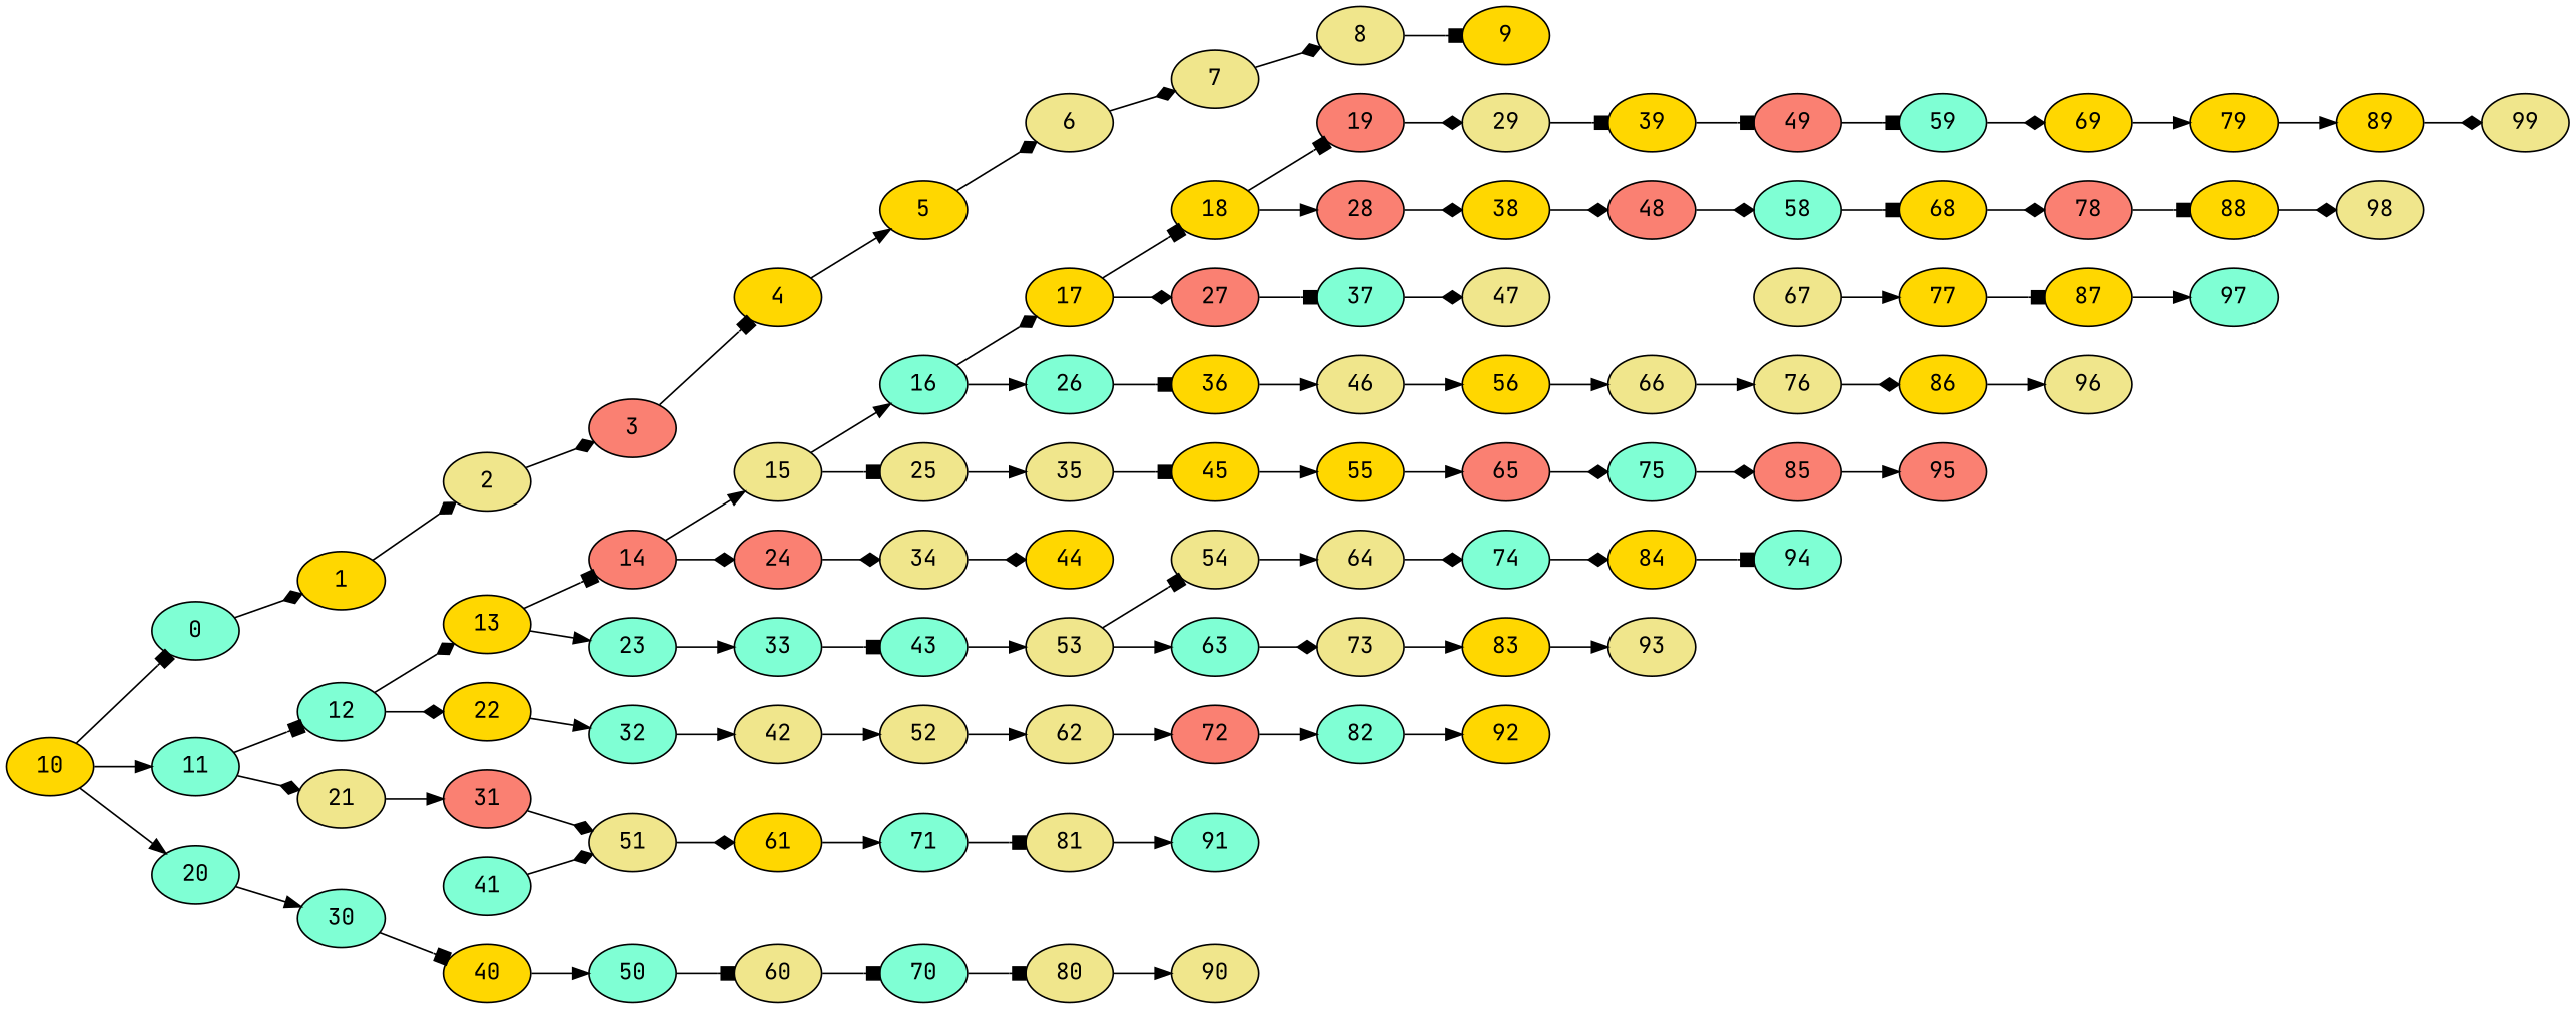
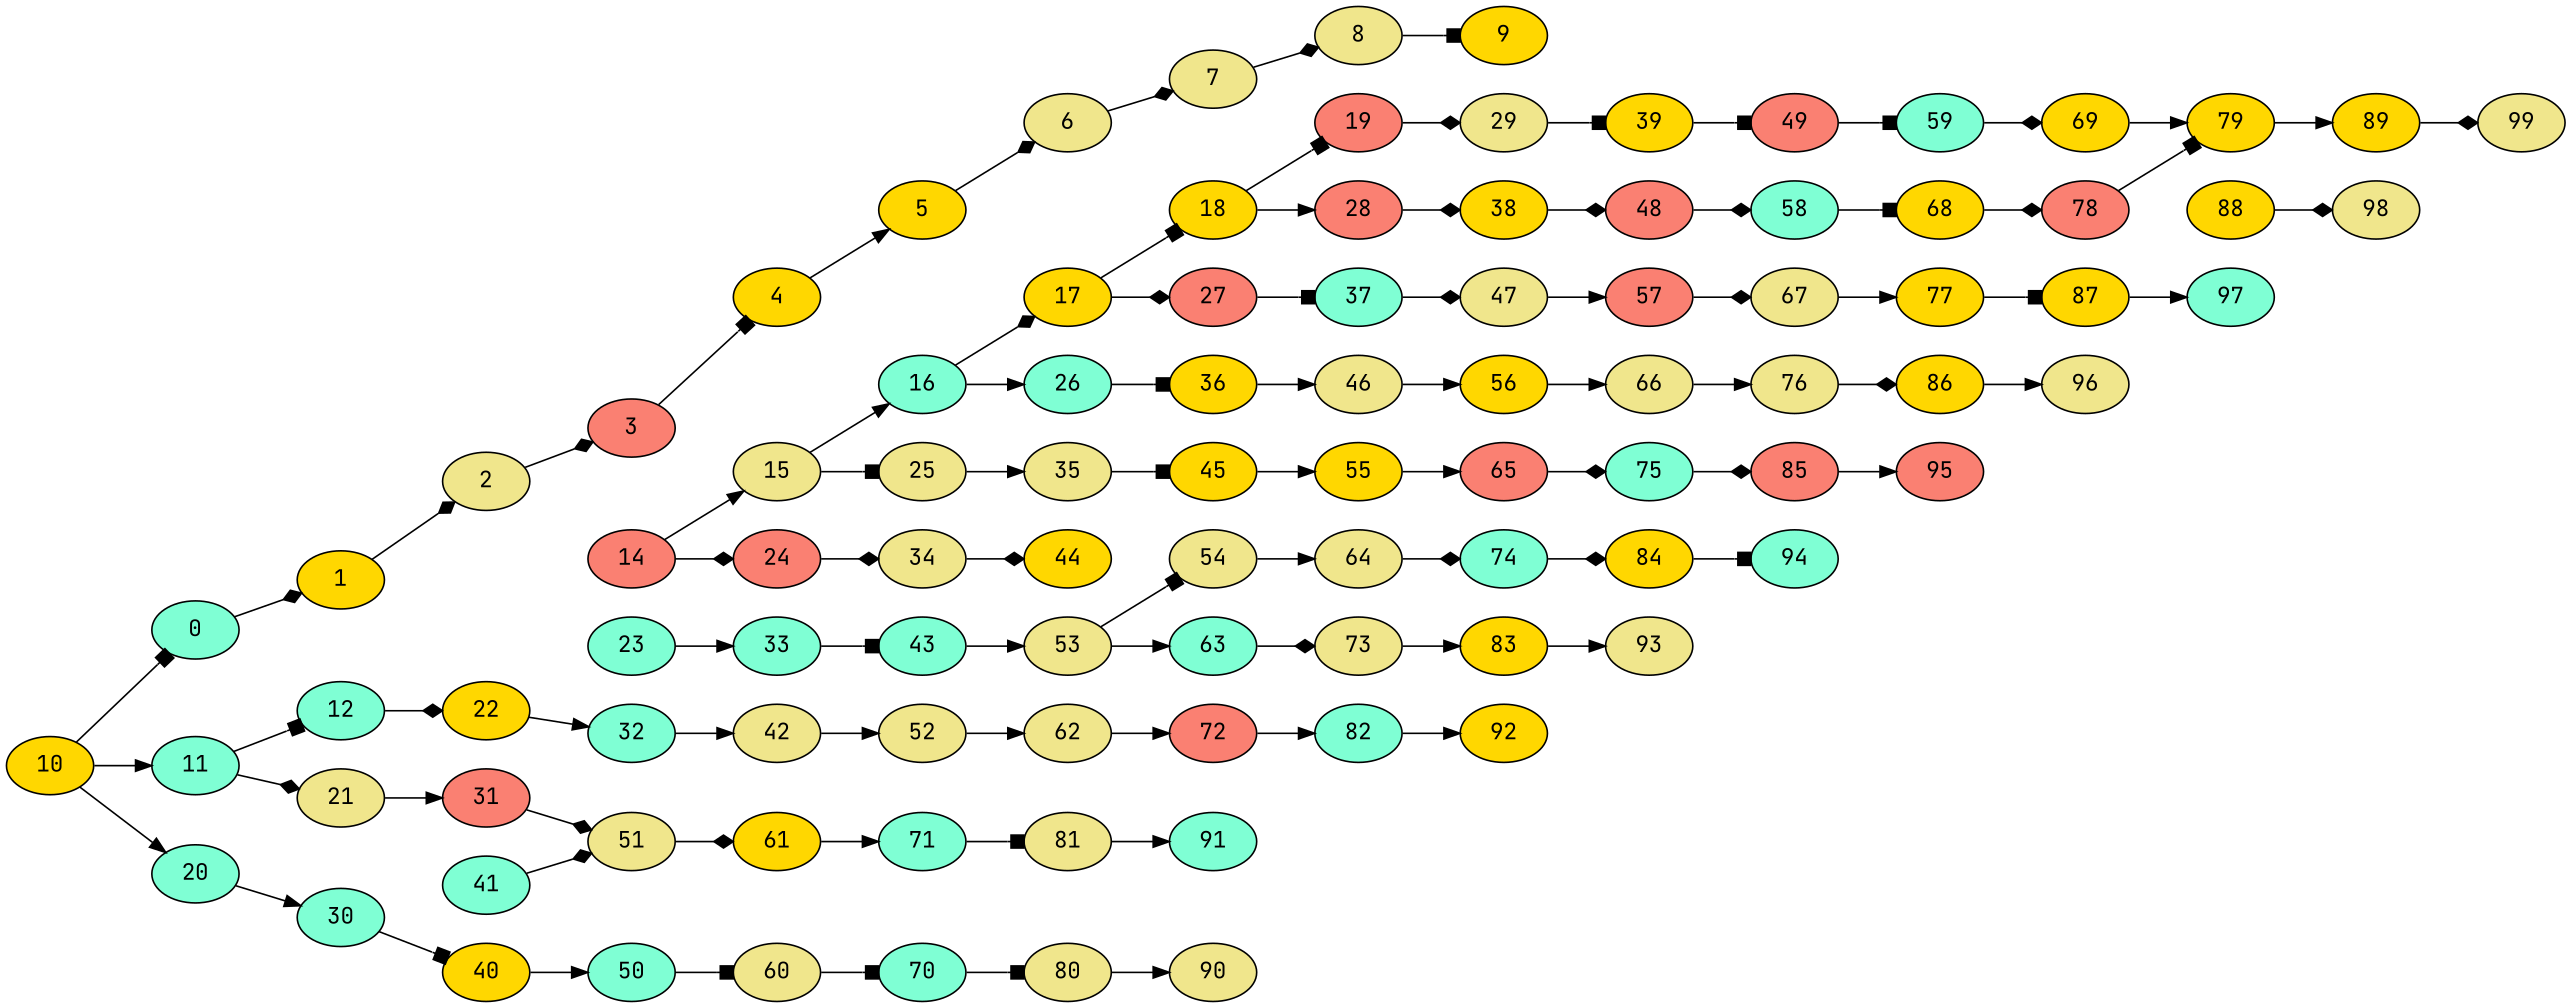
  digraph {
    fontname="JetBrains Mono"
    rankdir=LR
    node [fillcolor=khaki fontname="JetBrains Mono" style=filled]
    edge [arrowhead=normal fontname="JetBrains Mono"]
    n1 [fillcolor=aquamarine label=0]
    n2 [fillcolor=gold label=1]
    n3 [label=2]
    n4 [fillcolor=salmon label=3]
    n5 [fillcolor=gold label=4]
    n6 [fillcolor=gold label=5]
    n7 [label=6]
    n8 [label=7]
    n9 [label=8]
    n10 [fillcolor=gold label=9]
    n11 [fillcolor=gold label=10]
    n12 [fillcolor=aquamarine label=11]
    n13 [fillcolor=aquamarine label=20]
    n14 [fillcolor=aquamarine label=12]
    n15 [label=21]
    n16 [fillcolor=aquamarine label=30]
-   n17 [fillcolor=gold label=13]
    n18 [fillcolor=gold label=22]
    n19 [fillcolor=salmon label=31]
    n20 [fillcolor=salmon label=14]
    n21 [fillcolor=aquamarine label=23]
    n22 [fillcolor=aquamarine label=32]
    n23 [label=15]
    n24 [fillcolor=salmon label=24]
    n25 [fillcolor=aquamarine label=33]
    n26 [fillcolor=aquamarine label=16]
    n27 [label=25]
    n28 [label=34]
    n29 [fillcolor=gold label=17]
    n30 [fillcolor=aquamarine label=26]
    n31 [label=35]
    n32 [fillcolor=gold label=18]
    n33 [fillcolor=salmon label=27]
    n34 [fillcolor=gold label=36]
    n35 [fillcolor=salmon label=19]
    n36 [fillcolor=salmon label=28]
    n37 [fillcolor=aquamarine label=37]
    n38 [label=29]
    n39 [fillcolor=gold label=38]
    n40 [fillcolor=gold label=39]
    n41 [fillcolor=gold label=40]
    n42 [label=51]
    n43 [label=42]
    n44 [fillcolor=aquamarine label=43]
    n45 [fillcolor=gold label=44]
    n46 [fillcolor=gold label=45]
    n47 [label=46]
    n48 [label=47]
    n49 [fillcolor=salmon label=48]
    n50 [fillcolor=salmon label=49]
    n51 [fillcolor=aquamarine label=50]
    n52 [fillcolor=aquamarine label=41]
    n53 [label=52]
    n54 [label=53]
    n55 [fillcolor=gold label=55]
    n56 [fillcolor=gold label=56]
+   n57 [fillcolor=salmon label=57]
    n58 [fillcolor=aquamarine label=58]
    n59 [fillcolor=aquamarine label=59]
    n60 [label=60]
    n61 [fillcolor=gold label=61]
    n62 [label=62]
    n63 [label=54]
    n64 [fillcolor=aquamarine label=63]
    n65 [label=64]
    n66 [fillcolor=salmon label=65]
    n67 [label=66]
    n68 [label=67]
    n69 [fillcolor=gold label=68]
    n70 [fillcolor=gold label=69]
    n71 [fillcolor=aquamarine label=70]
    n72 [fillcolor=aquamarine label=71]
    n73 [fillcolor=salmon label=72]
    n74 [label=73]
    n75 [fillcolor=aquamarine label=74]
    n76 [fillcolor=aquamarine label=75]
    n77 [label=76]
    n78 [fillcolor=gold label=77]
    n79 [fillcolor=salmon label=78]
    n80 [fillcolor=gold label=79]
    n81 [label=80]
    n82 [label=81]
    n83 [fillcolor=aquamarine label=82]
    n84 [fillcolor=gold label=83]
    n85 [fillcolor=gold label=84]
    n86 [fillcolor=salmon label=85]
    n87 [fillcolor=gold label=86]
    n88 [fillcolor=gold label=87]
    n89 [fillcolor=gold label=88]
    n90 [fillcolor=gold label=89]
    n91 [label=90]
    n92 [fillcolor=aquamarine label=91]
    n93 [fillcolor=gold label=92]
    n94 [label=93]
    n95 [fillcolor=aquamarine label=94]
    n96 [fillcolor=salmon label=95]
    n97 [label=96]
    n98 [fillcolor=aquamarine label=97]
    n99 [label=98]
    n100 [label=99]
    n1 -> n2 [arrowhead=diamond]
    n2 -> n3 [arrowhead=diamond]
    n3 -> n4 [arrowhead=diamond]
    n4 -> n5 [arrowhead=box]
    n5 -> n6
    n6 -> n7 [arrowhead=diamond]
    n7 -> n8 [arrowhead=diamond]
    n8 -> n9 [arrowhead=diamond]
    n9 -> n10 [arrowhead=box]
    n11 -> n1 [arrowhead=box]
    n11 -> n12
    n11 -> n13
    n12 -> n14 [arrowhead=box]
    n12 -> n15 [arrowhead=diamond]
    n13 -> n16
-   n14 -> n17 [arrowhead=diamond]
    n14 -> n18 [arrowhead=diamond]
    n15 -> n19
    n16 -> n41 [arrowhead=box]
-   n17 -> n20 [arrowhead=box]
-   n17 -> n21
    n18 -> n22
    n19 -> n42 [arrowhead=diamond]
    n20 -> n23
    n20 -> n24 [arrowhead=diamond]
    n21 -> n25
    n22 -> n43
    n23 -> n26
    n23 -> n27 [arrowhead=box]
    n24 -> n28 [arrowhead=diamond]
    n25 -> n44 [arrowhead=box]
    n26 -> n29 [arrowhead=diamond]
    n26 -> n30
    n27 -> n31
    n28 -> n45 [arrowhead=diamond]
    n29 -> n32 [arrowhead=box]
    n29 -> n33 [arrowhead=diamond]
    n30 -> n34 [arrowhead=box]
    n31 -> n46 [arrowhead=box]
    n32 -> n35 [arrowhead=box]
    n32 -> n36
    n33 -> n37 [arrowhead=box]
    n34 -> n47
    n35 -> n38 [arrowhead=diamond]
    n36 -> n39 [arrowhead=diamond]
    n37 -> n48 [arrowhead=diamond]
    n38 -> n40 [arrowhead=box]
    n39 -> n49 [arrowhead=diamond]
    n40 -> n50 [arrowhead=box]
    n41 -> n51
    n42 -> n61 [arrowhead=diamond]
    n43 -> n53
    n44 -> n54
    n46 -> n55
    n47 -> n56
+   n48 -> n57
    n49 -> n58 [arrowhead=diamond]
    n50 -> n59 [arrowhead=box]
    n51 -> n60 [arrowhead=box]
    n52 -> n42 [arrowhead=diamond]
    n53 -> n62
    n54 -> n63 [arrowhead=box]
    n54 -> n64
    n55 -> n66
    n56 -> n67
+   n57 -> n68 [arrowhead=diamond]
    n58 -> n69 [arrowhead=box]
    n59 -> n70 [arrowhead=diamond]
    n60 -> n71 [arrowhead=box]
    n61 -> n72
    n62 -> n73
    n63 -> n65
    n64 -> n74 [arrowhead=diamond]
    n65 -> n75 [arrowhead=diamond]
    n66 -> n76 [arrowhead=diamond]
    n67 -> n77
    n68 -> n78
    n69 -> n79 [arrowhead=diamond]
    n70 -> n80
    n71 -> n81 [arrowhead=box]
    n72 -> n82 [arrowhead=box]
    n73 -> n83
    n74 -> n84
    n75 -> n85 [arrowhead=diamond]
    n76 -> n86 [arrowhead=diamond]
    n77 -> n87 [arrowhead=diamond]
    n78 -> n88 [arrowhead=box]
-   n79 -> n89 [arrowhead=box]
+   n79 -> n80 [arrowhead=box]
    n80 -> n90
    n81 -> n91
    n82 -> n92
    n83 -> n93
    n84 -> n94
    n85 -> n95 [arrowhead=box]
    n86 -> n96
    n87 -> n97
    n88 -> n98
    n89 -> n99 [arrowhead=diamond]
    n90 -> n100 [arrowhead=diamond]
  }
